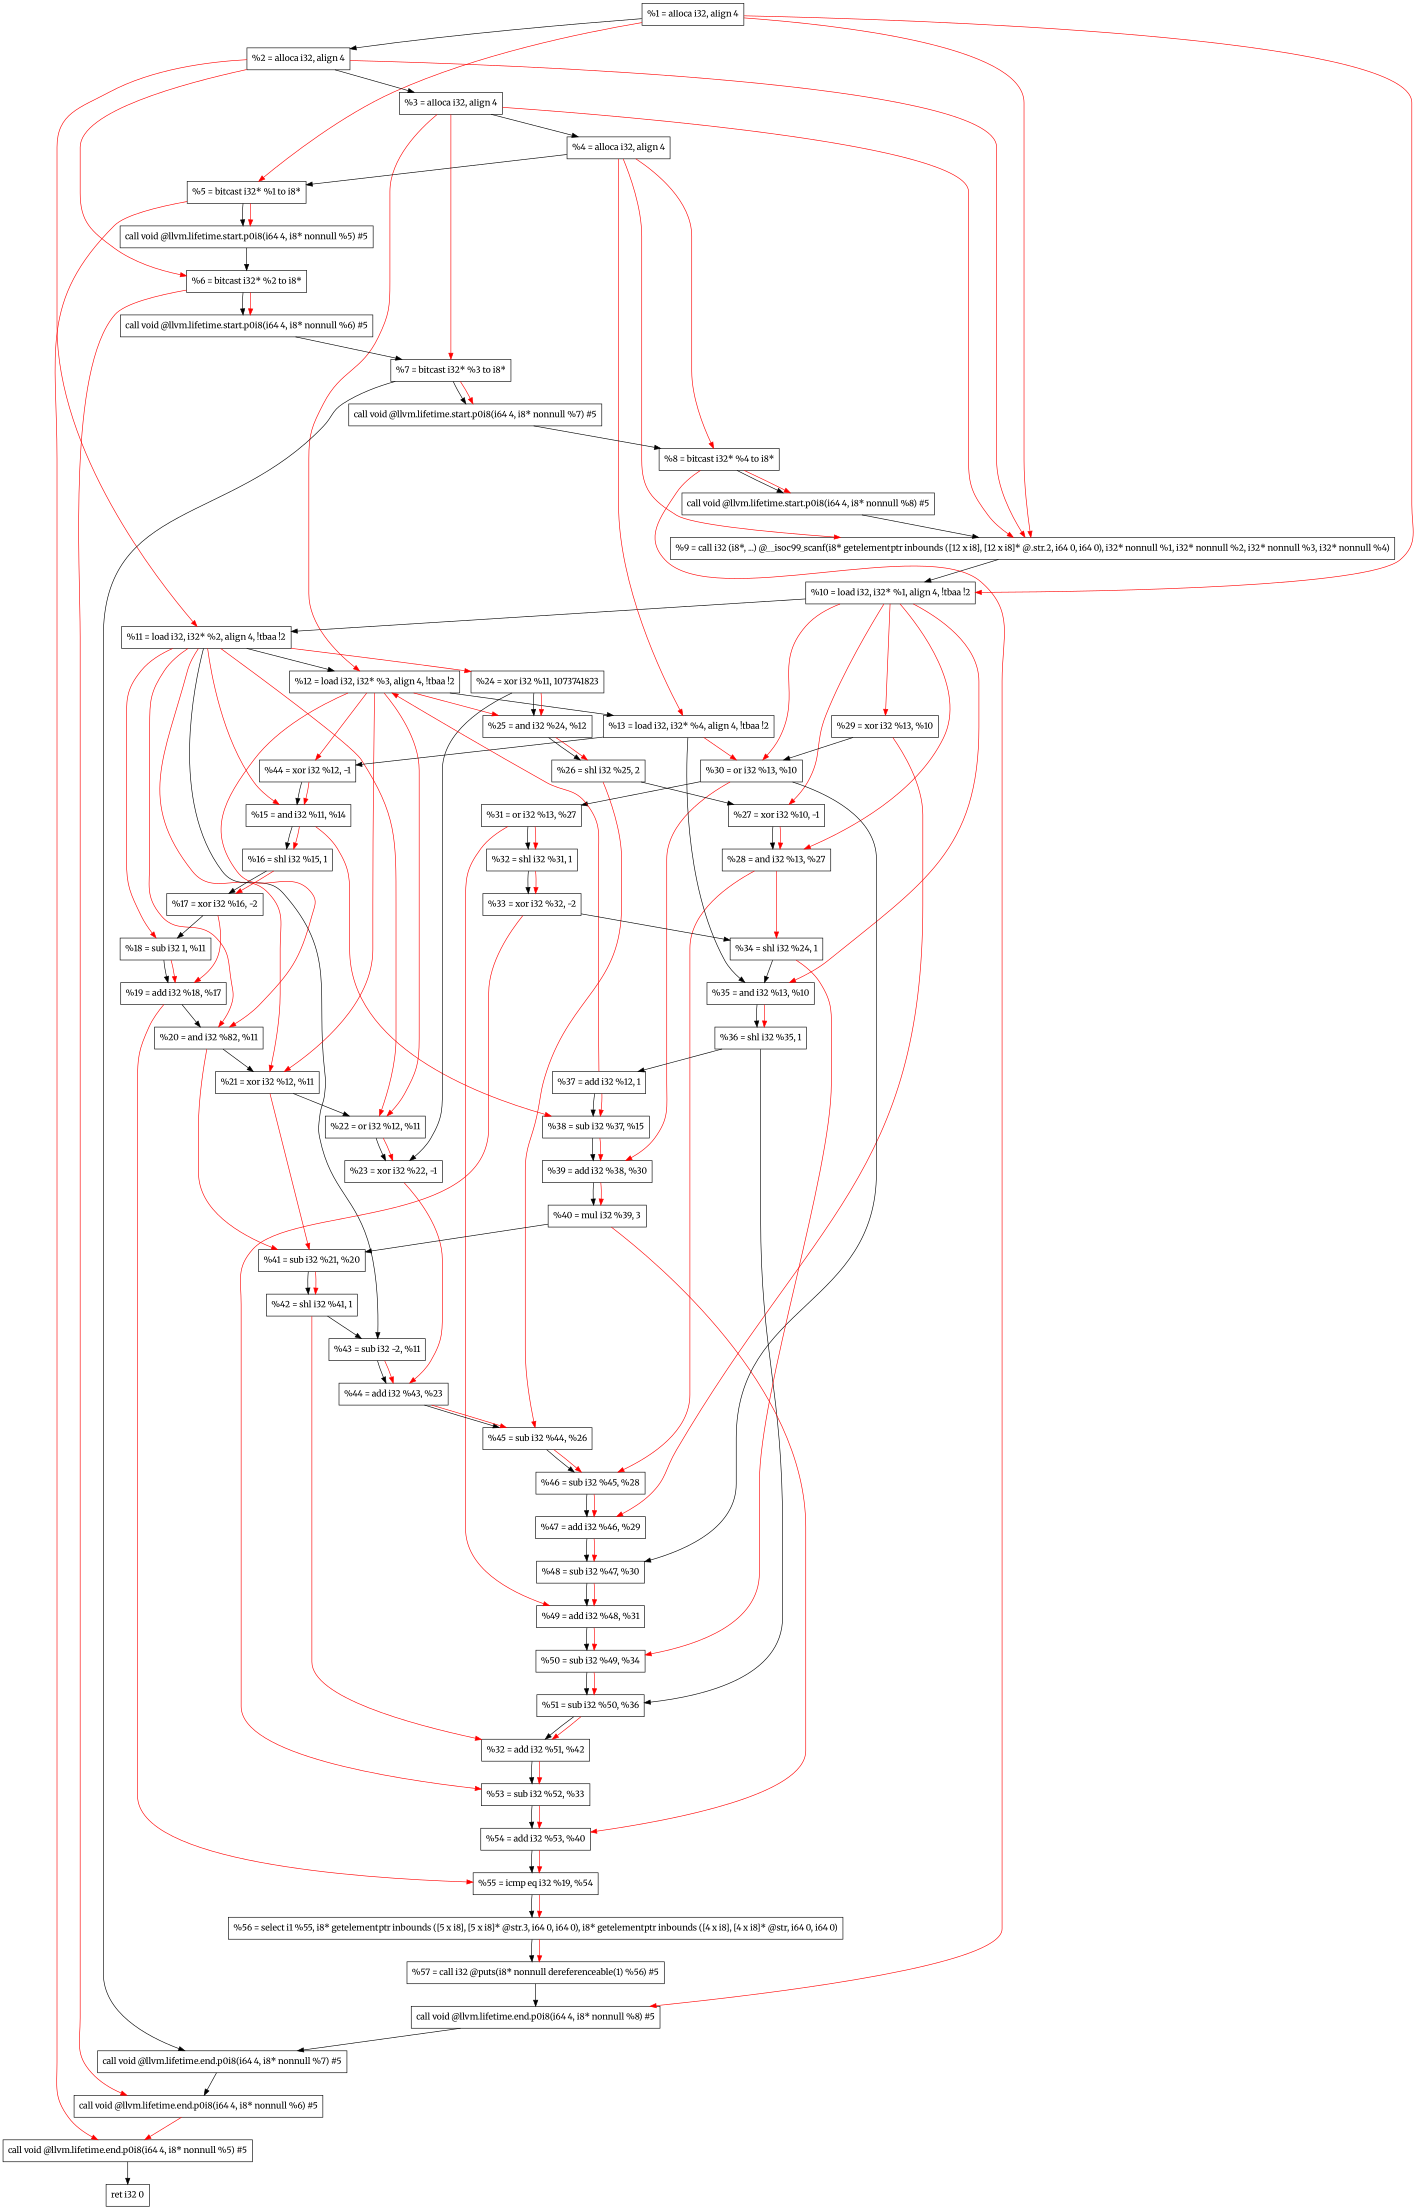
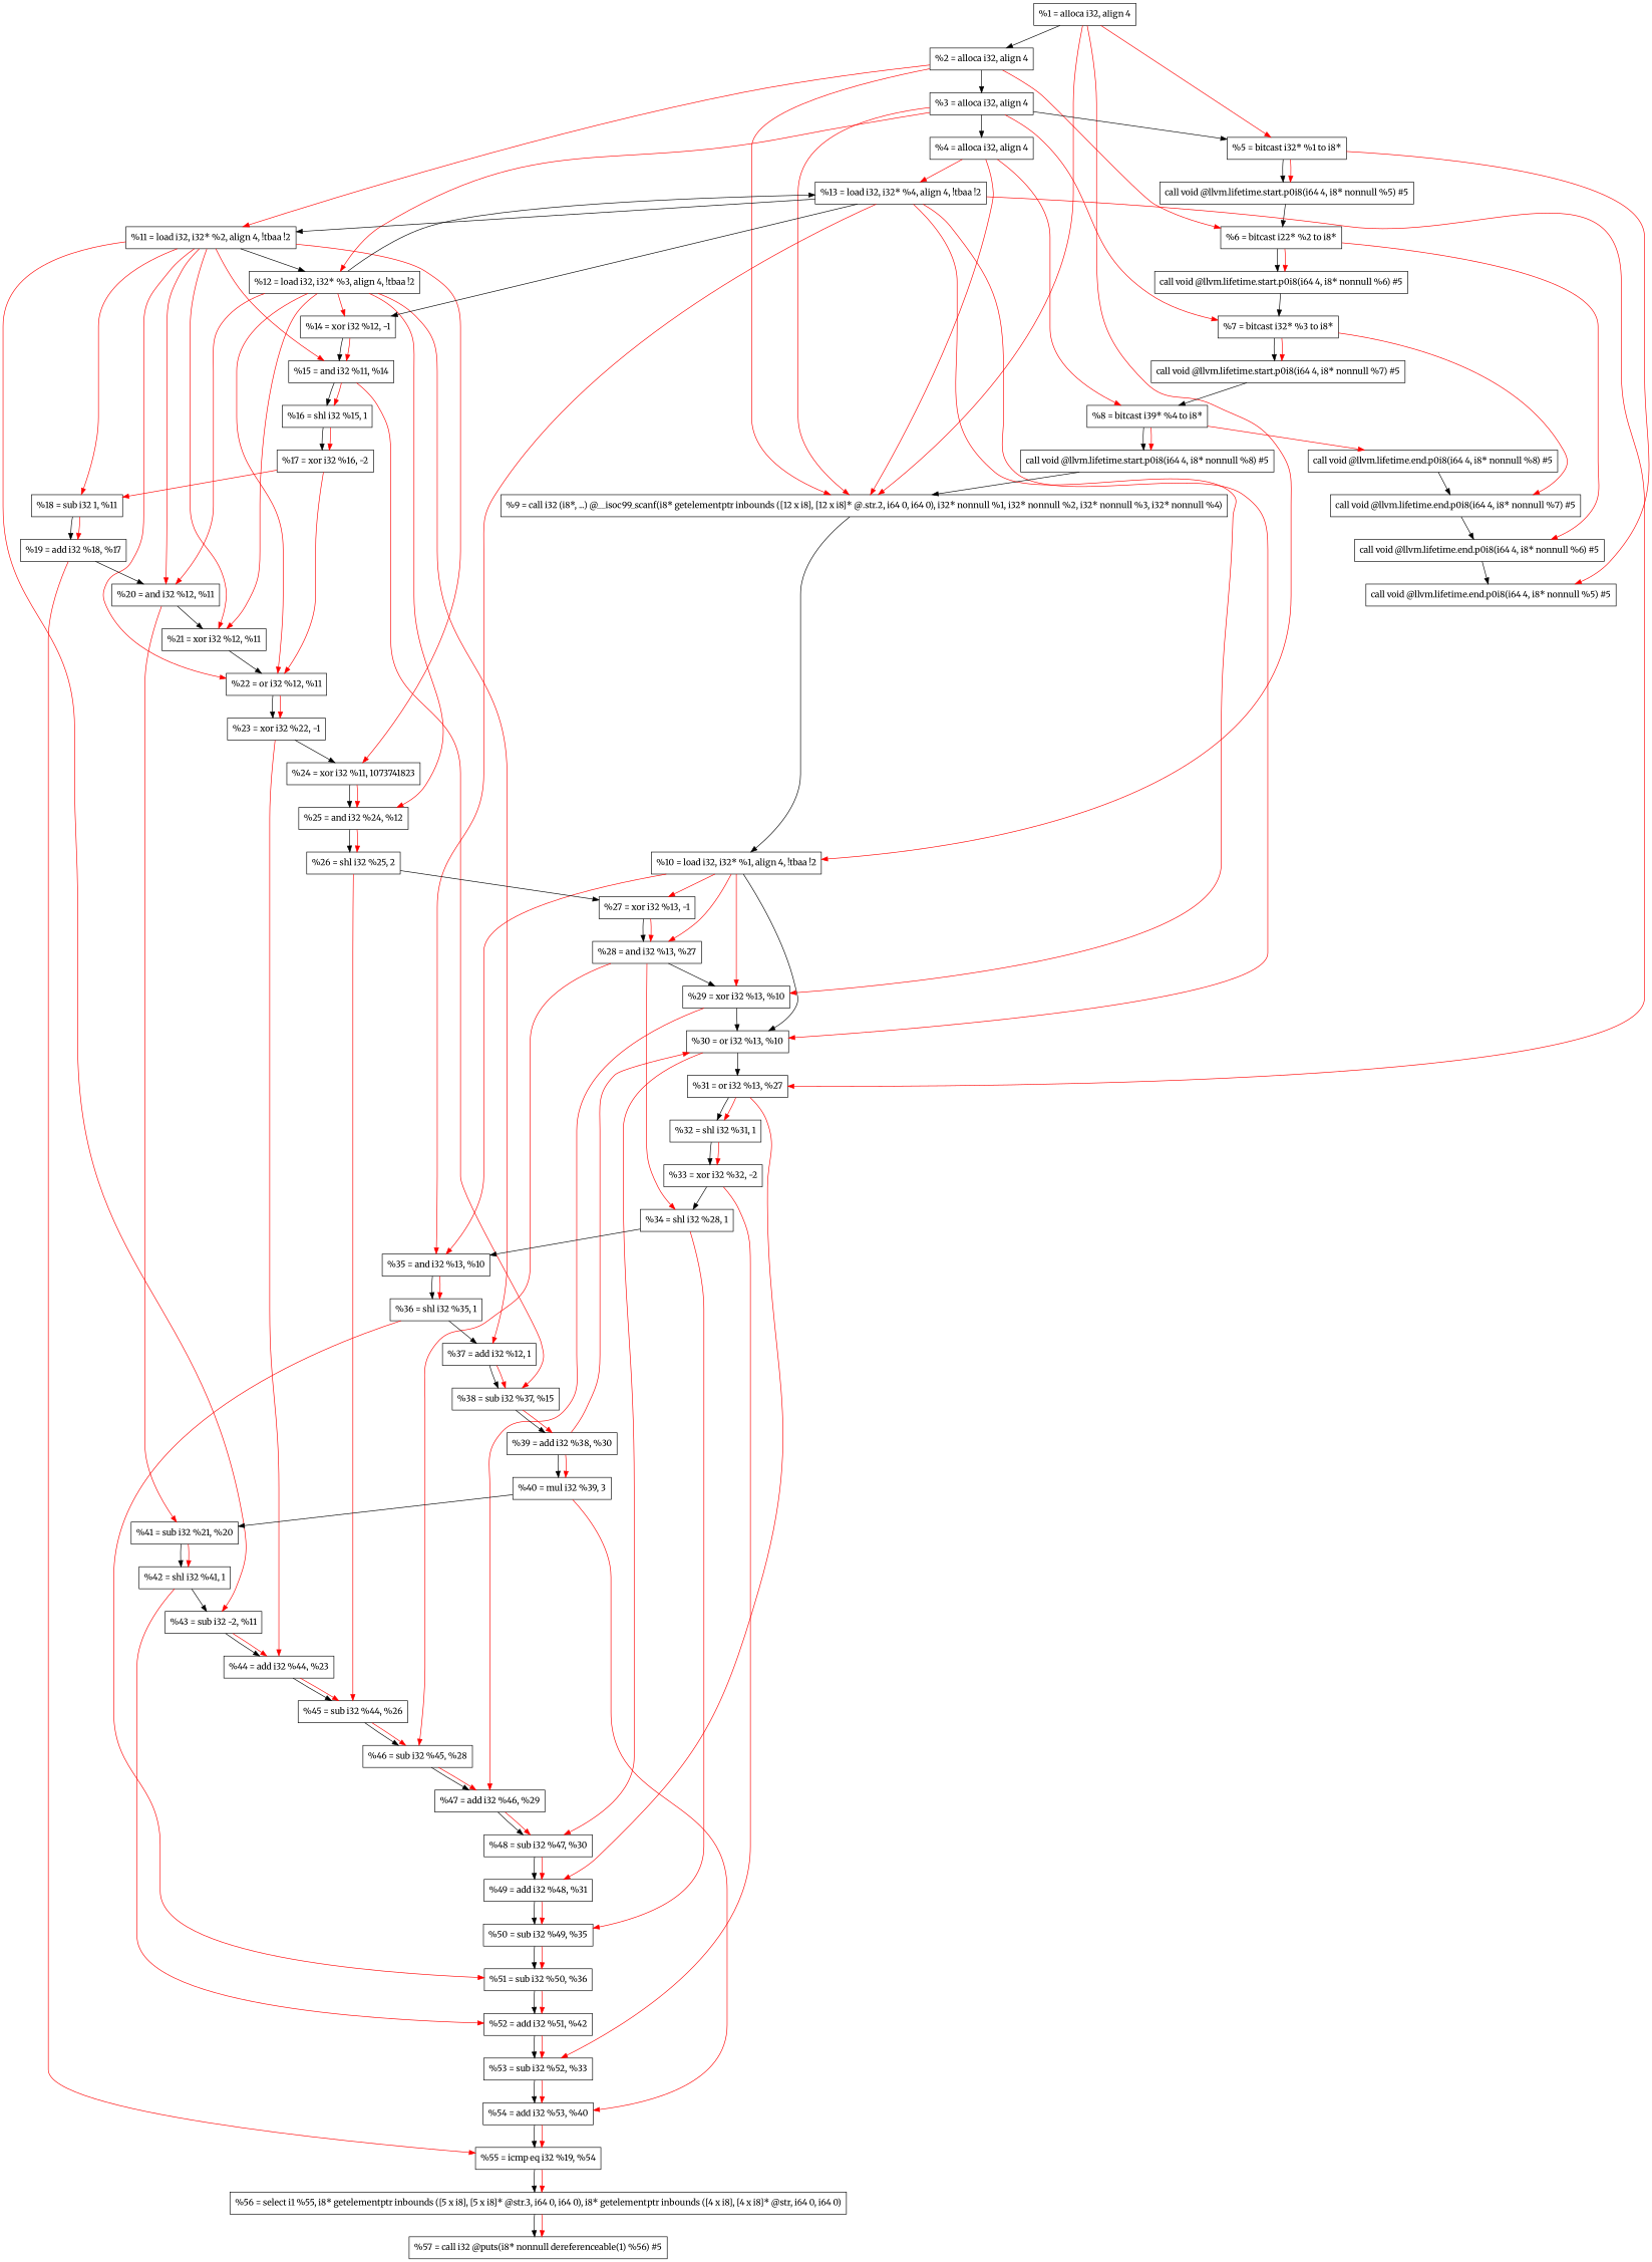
  digraph {
    fontname=Merriweather
    node [fontname=Merriweather shape=record]
    edge [fontname=Merriweather color=red]
    n1 [label="  %1 = alloca i32, align 4"]
    n2 [label="  %2 = alloca i32, align 4"]
    n3 [label="  %5 = bitcast i32* %1 to i8*"]
    n4 [label="  %9 = call i32 (i8*, ...) @__isoc99_scanf(i8* getelementptr inbounds ([12 x i8], [12 x i8]* @.str.2, i64 0, i64 0), i32* nonnull %1, i32* nonnull %2, i32* nonnull %3, i32* nonnull %4)"]
    n5 [label="  %10 = load i32, i32* %1, align 4, !tbaa !2"]
    n6 [label="  %3 = alloca i32, align 4"]
-   n7 [label="  %6 = bitcast i32* %2 to i8*"]
+   n7 [label="%6 = bitcast i22* %2 to i8*"]
    n8 [label="  %11 = load i32, i32* %2, align 4, !tbaa !2"]
    n9 [label="  call void @llvm.lifetime.start.p0i8(i64 4, i8* nonnull %5) #5"]
    n10 [label="  call void @llvm.lifetime.end.p0i8(i64 4, i8* nonnull %5) #5"]
-   n11 [label="  %27 = xor i32 %10, -1"]
+   n11 [label="%27 = xor i32 %13, -1"]
    n12 [label="  %29 = xor i32 %13, %10"]
    n13 [label="  %30 = or i32 %13, %10"]
    n14 [label="  %35 = and i32 %13, %10"]
    n15 [label="  %28 = and i32 %13, %27"]
    n16 [label="  %4 = alloca i32, align 4"]
    n17 [label="  %7 = bitcast i32* %3 to i8*"]
    n18 [label="  %12 = load i32, i32* %3, align 4, !tbaa !2"]
    n19 [label="  call void @llvm.lifetime.start.p0i8(i64 4, i8* nonnull %6) #5"]
    n20 [label="  call void @llvm.lifetime.end.p0i8(i64 4, i8* nonnull %6) #5"]
    n21 [label="  %15 = and i32 %11, %14"]
    n22 [label="  %18 = sub i32 1, %11"]
-   n23 [label="%20 = and i32 %82, %11"]
+   n23 [label="  %20 = and i32 %12, %11"]
    n24 [label="  %21 = xor i32 %12, %11"]
    n25 [label="  %22 = or i32 %12, %11"]
    n26 [label="  %24 = xor i32 %11, 1073741823"]
    n27 [label="  %43 = sub i32 -2, %11"]
-   n28 [label="  %8 = bitcast i32* %4 to i8*"]
+   n28 [label="%8 = bitcast i39* %4 to i8*"]
    n29 [label="  %13 = load i32, i32* %4, align 4, !tbaa !2"]
    n30 [label="  call void @llvm.lifetime.start.p0i8(i64 4, i8* nonnull %7) #5"]
    n31 [label="  call void @llvm.lifetime.end.p0i8(i64 4, i8* nonnull %7) #5"]
-   n32 [label="%44 = xor i32 %12, -1"]
+   n32 [label="  %14 = xor i32 %12, -1"]
    n33 [label="  %25 = and i32 %24, %12"]
    n34 [label="  %37 = add i32 %12, 1"]
    n35 [label="  call void @llvm.lifetime.start.p0i8(i64 4, i8* nonnull %8) #5"]
    n36 [label="  call void @llvm.lifetime.end.p0i8(i64 4, i8* nonnull %8) #5"]
    n37 [label="  %31 = or i32 %13, %27"]
-   n38 [label="  ret i32 0"]
    n39 [label="  %47 = add i32 %46, %29"]
    n40 [label="  %39 = add i32 %38, %30"]
    n41 [label="  %48 = sub i32 %47, %30"]
    n42 [label="  %36 = shl i32 %35, 1"]
    n43 [label="  %16 = shl i32 %15, 1"]
    n44 [label="  %38 = sub i32 %37, %15"]
    n45 [label="  %19 = add i32 %18, %17"]
    n46 [label="  %41 = sub i32 %21, %20"]
    n47 [label="  %23 = xor i32 %22, -1"]
-   n48 [label="  %44 = add i32 %43, %23"]
+   n48 [label="%44 = add i32 %44, %23"]
    n49 [label="  %26 = shl i32 %25, 2"]
-   n50 [label="%34 = shl i32 %24, 1"]
+   n50 [label="  %34 = shl i32 %28, 1"]
    n51 [label="  %46 = sub i32 %45, %28"]
    n52 [label="  %32 = shl i32 %31, 1"]
    n53 [label="  %49 = add i32 %48, %31"]
    n54 [label="  %17 = xor i32 %16, -2"]
    n55 [label="  %55 = icmp eq i32 %19, %54"]
    n56 [label="  %56 = select i1 %55, i8* getelementptr inbounds ([5 x i8], [5 x i8]* @str.3, i64 0, i64 0), i8* getelementptr inbounds ([4 x i8], [4 x i8]* @str, i64 0, i64 0)"]
    n57 [label="  %42 = shl i32 %41, 1"]
    n58 [label="  %45 = sub i32 %44, %26"]
-   n59 [label="  %50 = sub i32 %49, %34"]
+   n59 [label="%50 = sub i32 %49, %35"]
    n60 [label="  %40 = mul i32 %39, 3"]
    n61 [label="  %33 = xor i32 %32, -2"]
    n62 [label="  %53 = sub i32 %52, %33"]
    n63 [label="  %54 = add i32 %53, %40"]
    n64 [label="  %51 = sub i32 %50, %36"]
-   n65 [label="%32 = add i32 %51, %42"]
+   n65 [label="  %52 = add i32 %51, %42"]
    n66 [label="  %57 = call i32 @puts(i8* nonnull dereferenceable(1) %56) #5"]
    n1 -> n2 [color=""]
    n1 -> n3
    n1 -> n4
    n1 -> n5
    n2 -> n4
    n2 -> n6 [color=""]
    n2 -> n7
    n2 -> n8
    n3 -> n9 [color=""]
    n3 -> n9
    n3 -> n10
    n4 -> n5 [color=""]
-   n5 -> n8 [color=""]
+   n29 -> n8 [color=""]
    n5 -> n11
    n5 -> n12
-   n5 -> n13
+   n5 -> n13 [color=black]
    n5 -> n14
    n5 -> n15
    n6 -> n4
    n6 -> n16 [color=""]
    n6 -> n17
    n6 -> n18
    n7 -> n19 [color=""]
    n7 -> n19
    n7 -> n20
    n8 -> n18 [color=""]
    n8 -> n21
    n8 -> n22
    n8 -> n23
    n8 -> n24
    n8 -> n25
    n8 -> n26
-   n8 -> n27 [color=black]
+   n8 -> n27
    n9 -> n7 [color=""]
-   n10 -> n38 [color=""]
    n11 -> n15 [color=""]
    n11 -> n15
    n12 -> n13 [color=""]
    n12 -> n39
    n13 -> n37 [color=""]
-   n13 -> n40
-   n13 -> n41 [color=black]
+   n40 -> n13
+   n13 -> n41
    n14 -> n42 [color=""]
    n14 -> n42
+   n15 -> n12 [color=""]
    n15 -> n50
    n15 -> n51
-   n16 -> n3 [color=""]
+   n6 -> n3 [color=""]
    n16 -> n4
    n16 -> n28
    n16 -> n29
    n17 -> n30 [color=""]
    n17 -> n30
-   n17 -> n31 [color=black]
+   n17 -> n31
    n18 -> n23
    n18 -> n24
    n18 -> n25
    n18 -> n29 [color=""]
    n18 -> n32
    n18 -> n33
-   n34 -> n18
+   n18 -> n34
    n19 -> n17 [color=""]
-   n20 -> n10
+   n20 -> n10 [color=""]
    n21 -> n43 [color=""]
    n21 -> n43
    n21 -> n44
    n22 -> n45 [color=""]
    n22 -> n45
    n23 -> n24 [color=""]
    n23 -> n46
    n24 -> n25 [color=""]
-   n24 -> n46
    n25 -> n47 [color=""]
    n25 -> n47
    n26 -> n33 [color=""]
    n26 -> n33
    n27 -> n48 [color=""]
    n27 -> n48
    n28 -> n35 [color=""]
    n28 -> n35
    n28 -> n36
+   n29 -> n12
    n29 -> n13
-   n29 -> n14 [color=black]
+   n29 -> n14
    n29 -> n32 [color=""]
+   n29 -> n37
    n30 -> n28 [color=""]
    n31 -> n20 [color=""]
    n32 -> n21 [color=""]
    n32 -> n21
    n33 -> n49 [color=""]
    n33 -> n49
    n34 -> n44 [color=""]
    n34 -> n44
    n35 -> n4 [color=""]
    n36 -> n31 [color=""]
    n37 -> n52 [color=""]
    n37 -> n52
    n37 -> n53
    n39 -> n41 [color=""]
    n39 -> n41
    n40 -> n60 [color=""]
    n40 -> n60
    n41 -> n53 [color=""]
    n41 -> n53
    n42 -> n34 [color=""]
-   n42 -> n64 [color=black]
+   n42 -> n64
    n43 -> n54 [color=""]
    n43 -> n54
    n44 -> n40 [color=""]
    n44 -> n40
    n45 -> n23 [color=""]
    n45 -> n55
    n46 -> n57 [color=""]
    n46 -> n57
-   n26 -> n47 [color=""]
+   n47 -> n26 [color=""]
    n47 -> n48
    n48 -> n58 [color=""]
    n48 -> n58
    n49 -> n11 [color=""]
    n49 -> n58
    n50 -> n14 [color=""]
    n50 -> n59
    n51 -> n39 [color=""]
    n51 -> n39
    n52 -> n61 [color=""]
    n52 -> n61
    n53 -> n59 [color=""]
    n53 -> n59
-   n54 -> n22 [color=""]
-   n54 -> n45
+   n54 -> n22
+   n54 -> n25
    n55 -> n56 [color=""]
    n55 -> n56
    n56 -> n66 [color=""]
    n56 -> n66
    n57 -> n27 [color=""]
    n57 -> n65
    n58 -> n51 [color=""]
    n58 -> n51
    n59 -> n64 [color=""]
    n59 -> n64
    n60 -> n46 [color=""]
    n60 -> n63
    n61 -> n50 [color=""]
    n61 -> n62
    n62 -> n63 [color=""]
    n62 -> n63
    n63 -> n55 [color=""]
    n63 -> n55
    n64 -> n65 [color=""]
    n64 -> n65
    n65 -> n62 [color=""]
    n65 -> n62
-   n66 -> n36 [color=""]
  }
